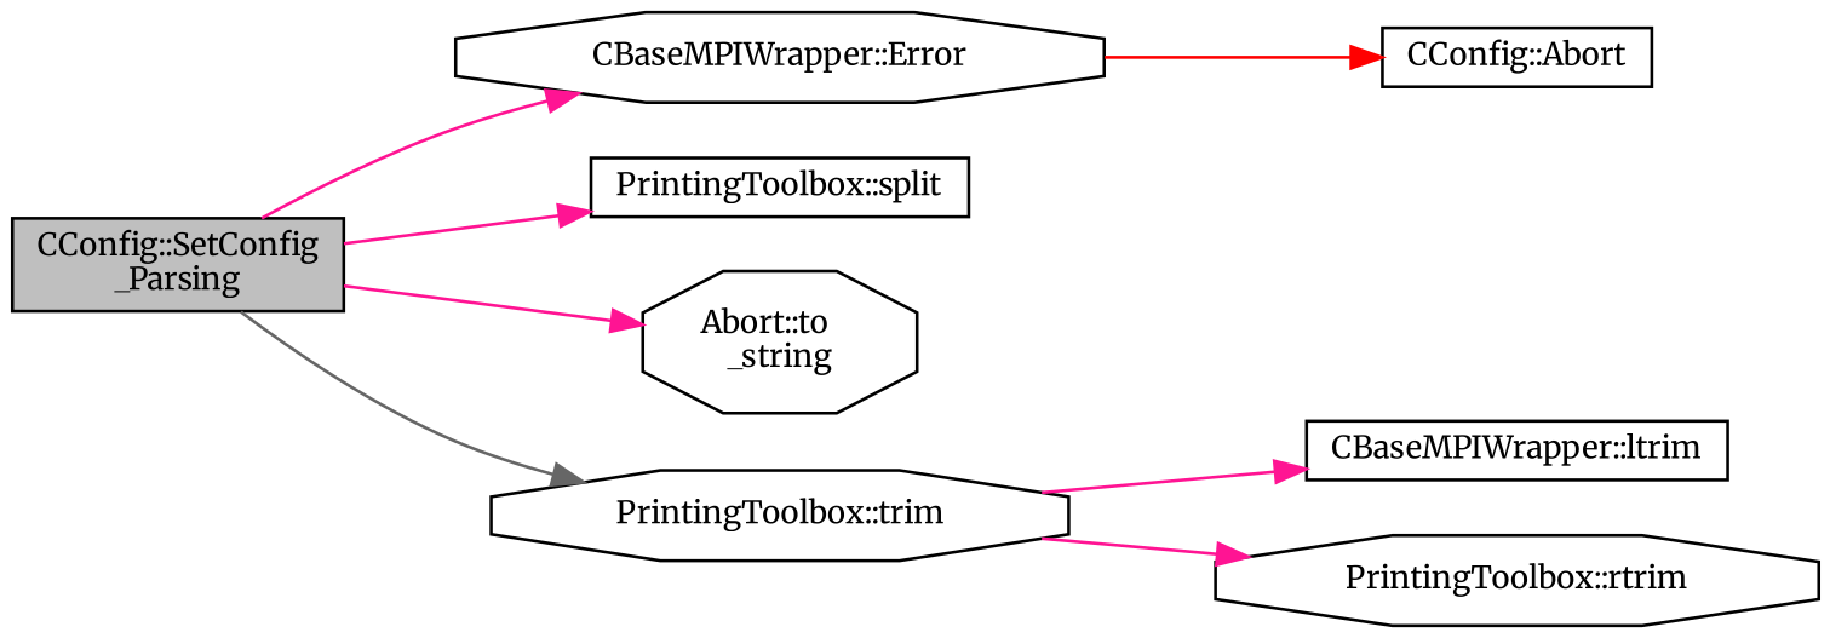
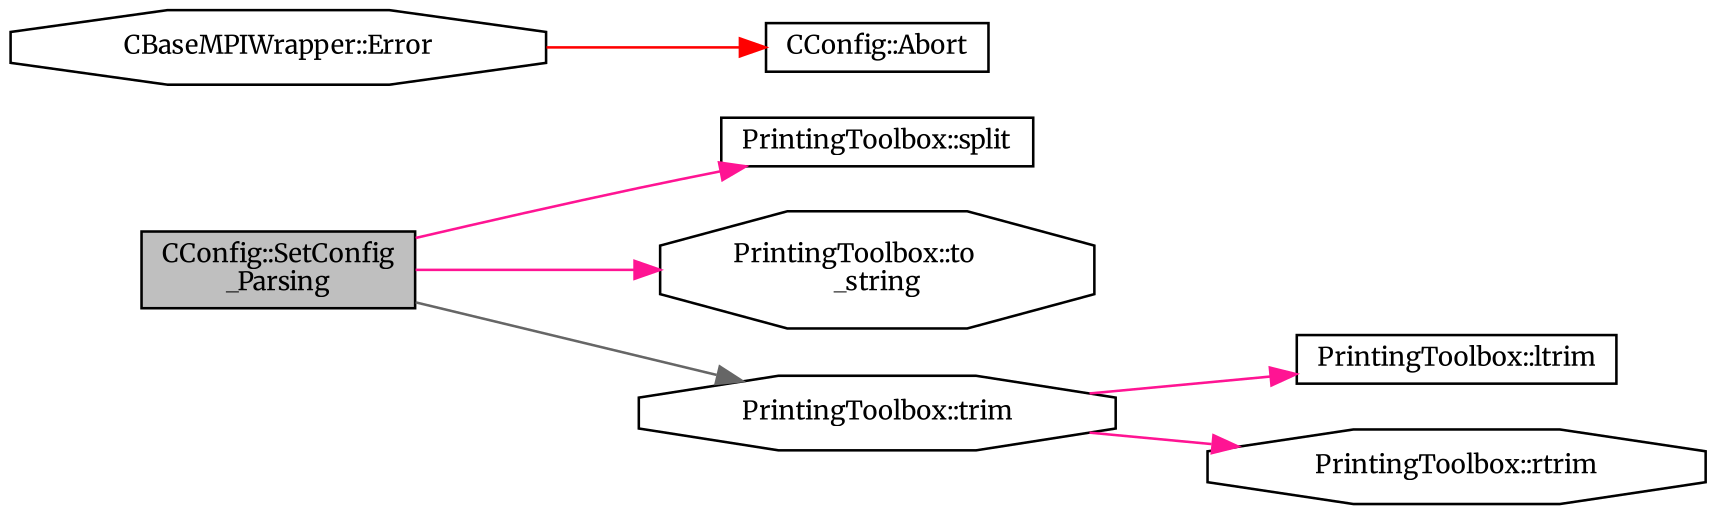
  digraph {
    fontname=Merriweather
    rankdir=LR
    node [color=black fillcolor=white fontname=Merriweather fontsize=10 shape=box style=filled]
    edge [color=deeppink fontname=Merriweather fontsize=10 labelfontname=Helvetica labelfontsize=10 style=solid]
    n1 [fillcolor=grey75 fontcolor=black height=0.2 label="CConfig::SetConfig\l_Parsing" width=0.4]
    n2 [height=0.2 label="CBaseMPIWrapper::Error" shape=octagon width=0.4]
    n3 [height=0.2 label="PrintingToolbox::split" width=0.4]
-   n4 [height=0.2 label="Abort::to\l_string" shape=octagon width=0.4]
+   n4 [height=0.2 label="PrintingToolbox::to\l_string" shape=octagon width=0.4]
    n5 [height=0.2 label="PrintingToolbox::trim" shape=octagon width=0.4]
    n6 [height=0.2 label="CConfig::Abort" width=0.4]
-   n7 [height=0.2 label="CBaseMPIWrapper::ltrim" width=0.4]
+   n7 [height=0.2 label="PrintingToolbox::ltrim" width=0.4]
    n8 [height=0.2 label="PrintingToolbox::rtrim" shape=octagon width=0.4]
-   n1 -> n2
    n1 -> n3
    n1 -> n4
    n1 -> n5 [color=gray40]
    n2 -> n6 [color=red]
    n5 -> n7
    n5 -> n8
  }
